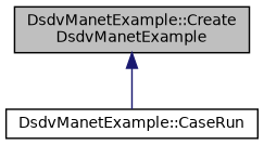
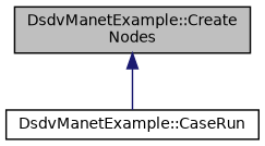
  digraph {
    rankdir=TB
    node [color=black fontname=Helvetica fontsize=10 shape=record style=filled]
-   n1 [fillcolor=grey75 fontcolor=black height=0.2 label="DsdvManetExample::Create\lDsdvManetExample" width=0.4]
+   n1 [fillcolor=grey75 fontcolor=black height=0.2 label="DsdvManetExample::Create\lNodes" width=0.4]
    n2 [fillcolor=white height=0.2 label="DsdvManetExample::CaseRun" width=0.4]
    n1 -> n2 [color=midnightblue dir=back fontname=Helvetica fontsize=10 labelfontname=Helvetica labelfontsize=10 style=solid]
  }
